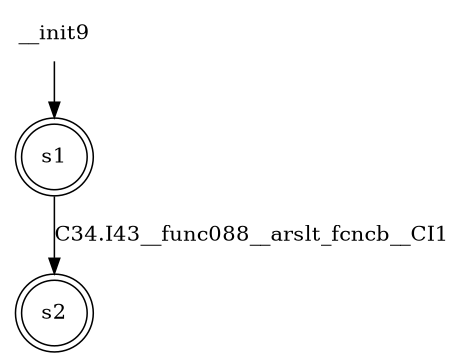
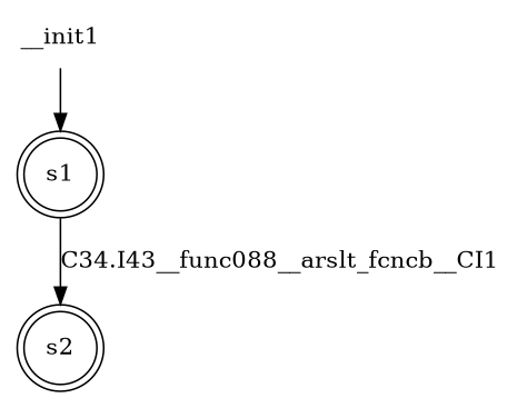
  digraph {
    node [shape=doublecircle]
    n1 [label=<s1>]
    n2 [label=<s2>]
-   __init1 [shape=none label=__init9]
+   __init1 [shape=none]
    n1 -> n2 [label=<C34.I43__func088__arslt_fcncb__CI1>]
    __init1 -> n1
  }
